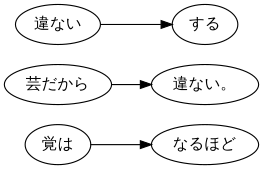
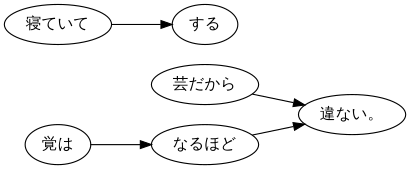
  digraph {
    fontname=Ubuntu
    rankdir=LR
    node [fontname=Ubuntu]
    edge [fontname=Ubuntu]
    n1 [label="なるほど"]
    n2 [label="違ない。"]
-   n3 [label="違ない"]
+   n3 [label="寝ていて"]
    n4 [label="する"]
    n5 [label="芸だから"]
    n6 [label="覚は"]
+   n1 -> n2
    n3 -> n4
    n5 -> n2
    n6 -> n1
  }
